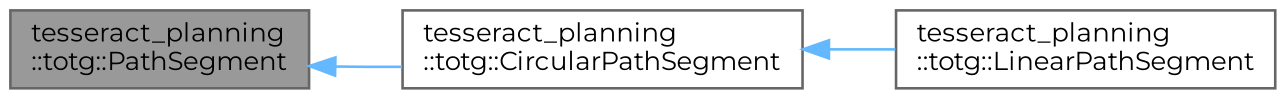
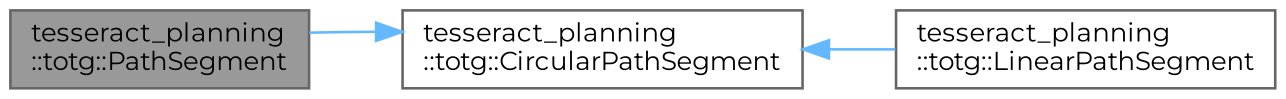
  digraph {
    fontname=Montserrat
    rankdir=LR
    node [color=gray40 fillcolor=white fontname=Montserrat fontsize=10 shape=box style=filled]
    edge [color=steelblue1 dir=back fontname=Montserrat fontsize=10 labelfontname=Helvetica labelfontsize=10 style=solid]
    n1 [fillcolor=grey60 fontcolor=black height=0.2 label="tesseract_planning\l::totg::PathSegment" width=0.4]
    n2 [height=0.2 label="tesseract_planning\l::totg::CircularPathSegment" width=0.4]
    n3 [height=0.2 label="tesseract_planning\l::totg::LinearPathSegment" width=0.4]
-   n1 -> n2
+   n2 -> n1
    n2 -> n3
  }
